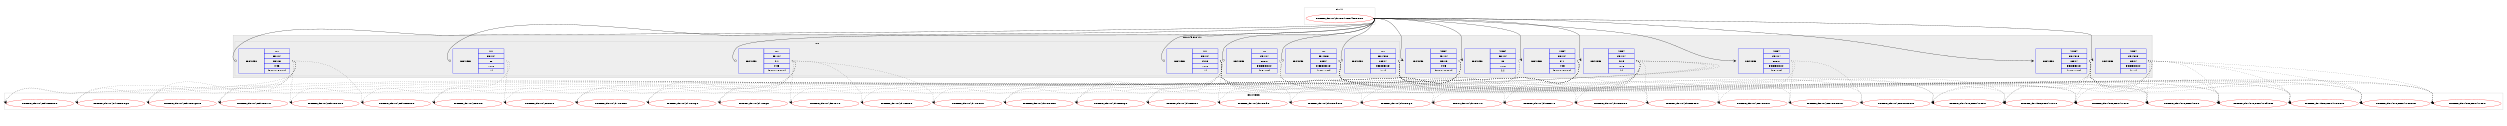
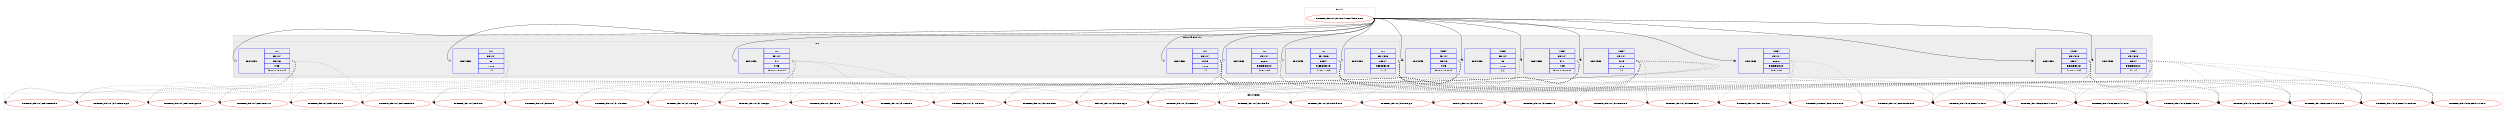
  digraph {
    compound=true
    concentrate=true
    fontname=Helvetica
    fontsize=10
    newrank=true
    rankdir=TB
    ranksep=1.5
    node [color=red fontname=Helvetica fontsize=10]
    edge [arrowhead=vee headport=w style=dotted tailport=e weight=100]
    n1 [label="portage://dev-ml/dune-private-libs-3.10.0" width=4]
    n2 [color=blue label=<<TABLE BORDER="0" CELLBORDER="1" CELLSPACING="0" CELLPADDING="4" WIDTH="220"><TR><TD ROWSPAN="6" CELLPADDING="30">pack_dep</TD></TR><TR><TD WIDTH="110">install</TD></TR><TR><TD>dev-lang</TD></TR><TR><TD>ocaml</TD></TR><TR><TD>greaterequal</TD></TR><TR><TD>[4,,,4]</TD></TR></TABLE>> shape=none]
    n3 [color=blue label=<<TABLE BORDER="0" CELLBORDER="1" CELLSPACING="0" CELLPADDING="4" WIDTH="220"><TR><TD ROWSPAN="6" CELLPADDING="30">pack_dep</TD></TR><TR><TD WIDTH="110">install</TD></TR><TR><TD>dev-lang</TD></TR><TR><TD>ocaml</TD></TR><TR><TD>greaterequal</TD></TR><TR><TD>[4.08,,,4.08]</TD></TR></TABLE>> shape=none]
    n4 [color=blue label=<<TABLE BORDER="0" CELLBORDER="1" CELLSPACING="0" CELLPADDING="4" WIDTH="220"><TR><TD ROWSPAN="6" CELLPADDING="30">pack_dep</TD></TR><TR><TD WIDTH="110">install</TD></TR><TR><TD>dev-ml</TD></TR><TR><TD>csexp</TD></TR><TR><TD>greaterequal</TD></TR><TR><TD>[1.5,,,1.5]</TD></TR></TABLE>> shape=none]
    n5 [color=blue label=<<TABLE BORDER="0" CELLBORDER="1" CELLSPACING="0" CELLPADDING="4" WIDTH="220"><TR><TD ROWSPAN="6" CELLPADDING="30">pack_dep</TD></TR><TR><TD WIDTH="110">install</TD></TR><TR><TD>dev-ml</TD></TR><TR><TD>dune</TD></TR><TR><TD>none</TD></TR><TR><TD>[,,]</TD></TR></TABLE>> shape=none]
    n6 [color=blue label=<<TABLE BORDER="0" CELLBORDER="1" CELLSPACING="0" CELLPADDING="4" WIDTH="220"><TR><TD ROWSPAN="6" CELLPADDING="30">pack_dep</TD></TR><TR><TD WIDTH="110">install</TD></TR><TR><TD>dev-ml</TD></TR><TR><TD>dyn</TD></TR><TR><TD>tilde</TD></TR><TR><TD>[3.10.0,,,3.10.0]</TD></TR></TABLE>> shape=none]
    n7 [color=blue label=<<TABLE BORDER="0" CELLBORDER="1" CELLSPACING="0" CELLPADDING="4" WIDTH="220"><TR><TD ROWSPAN="6" CELLPADDING="30">pack_dep</TD></TR><TR><TD WIDTH="110">install</TD></TR><TR><TD>dev-ml</TD></TR><TR><TD>pp</TD></TR><TR><TD>none</TD></TR><TR><TD>[,,]</TD></TR></TABLE>> shape=none]
    n8 [color=blue label=<<TABLE BORDER="0" CELLBORDER="1" CELLSPACING="0" CELLPADDING="4" WIDTH="220"><TR><TD ROWSPAN="6" CELLPADDING="30">pack_dep</TD></TR><TR><TD WIDTH="110">install</TD></TR><TR><TD>dev-ml</TD></TR><TR><TD>stdune</TD></TR><TR><TD>tilde</TD></TR><TR><TD>[3.10.0,,,3.10.0]</TD></TR></TABLE>> shape=none]
    n9 [color=blue label=<<TABLE BORDER="0" CELLBORDER="1" CELLSPACING="0" CELLPADDING="4" WIDTH="220"><TR><TD ROWSPAN="6" CELLPADDING="30">pack_dep</TD></TR><TR><TD WIDTH="110">run</TD></TR><TR><TD>dev-lang</TD></TR><TR><TD>ocaml</TD></TR><TR><TD>greaterequal</TD></TR><TR><TD>[4,,,4]</TD></TR></TABLE>> shape=none]
    n10 [color=blue label=<<TABLE BORDER="0" CELLBORDER="1" CELLSPACING="0" CELLPADDING="4" WIDTH="220"><TR><TD ROWSPAN="6" CELLPADDING="30">pack_dep</TD></TR><TR><TD WIDTH="110">run</TD></TR><TR><TD>dev-lang</TD></TR><TR><TD>ocaml</TD></TR><TR><TD>greaterequal</TD></TR><TR><TD>[4.08,,,4.08]</TD></TR></TABLE>> shape=none]
    n11 [color=blue label=<<TABLE BORDER="0" CELLBORDER="1" CELLSPACING="0" CELLPADDING="4" WIDTH="220"><TR><TD ROWSPAN="6" CELLPADDING="30">pack_dep</TD></TR><TR><TD WIDTH="110">run</TD></TR><TR><TD>dev-ml</TD></TR><TR><TD>csexp</TD></TR><TR><TD>greaterequal</TD></TR><TR><TD>[1.5,,,1.5]</TD></TR></TABLE>> shape=none]
    n12 [color=blue label=<<TABLE BORDER="0" CELLBORDER="1" CELLSPACING="0" CELLPADDING="4" WIDTH="220"><TR><TD ROWSPAN="6" CELLPADDING="30">pack_dep</TD></TR><TR><TD WIDTH="110">run</TD></TR><TR><TD>dev-ml</TD></TR><TR><TD>dune</TD></TR><TR><TD>none</TD></TR><TR><TD>[,,]</TD></TR></TABLE>> shape=none]
    n13 [color=blue label=<<TABLE BORDER="0" CELLBORDER="1" CELLSPACING="0" CELLPADDING="4" WIDTH="220"><TR><TD ROWSPAN="6" CELLPADDING="30">pack_dep</TD></TR><TR><TD WIDTH="110">run</TD></TR><TR><TD>dev-ml</TD></TR><TR><TD>dyn</TD></TR><TR><TD>tilde</TD></TR><TR><TD>[3.10.0,,,3.10.0]</TD></TR></TABLE>> shape=none]
    n14 [color=blue label=<<TABLE BORDER="0" CELLBORDER="1" CELLSPACING="0" CELLPADDING="4" WIDTH="220"><TR><TD ROWSPAN="6" CELLPADDING="30">pack_dep</TD></TR><TR><TD WIDTH="110">run</TD></TR><TR><TD>dev-ml</TD></TR><TR><TD>pp</TD></TR><TR><TD>none</TD></TR><TR><TD>[,,]</TD></TR></TABLE>> shape=none]
    n15 [color=blue label=<<TABLE BORDER="0" CELLBORDER="1" CELLSPACING="0" CELLPADDING="4" WIDTH="220"><TR><TD ROWSPAN="6" CELLPADDING="30">pack_dep</TD></TR><TR><TD WIDTH="110">run</TD></TR><TR><TD>dev-ml</TD></TR><TR><TD>stdune</TD></TR><TR><TD>tilde</TD></TR><TR><TD>[3.10.0,,,3.10.0]</TD></TR></TABLE>> shape=none]
    n16 [label="portage://dev-lang/ocaml-5.2.0" width=4]
    n17 [label="portage://dev-lang/ocaml-4.14.2" width=4]
    n18 [label="portage://dev-lang/ocaml-4.14.1" width=4]
    n19 [label="portage://dev-lang/ocaml-4.13.1" width=4]
    n20 [label="portage://dev-lang/ocaml-4.12.1" width=4]
    n21 [label="portage://dev-lang/ocaml-4.11.2-r2" width=4]
    n22 [label="portage://dev-lang/ocaml-4.10.2-r3" width=4]
    n23 [label="portage://dev-lang/ocaml-4.09.0-r3" width=4]
-   n24 [label="portage://dev-ml/csexp-1.5.2-r1" width=4]
+   n24 [label="portage://none-ml/csexp-1.5.2-r1" width=4]
    n25 [label="portage://dev-ml/csexp-1.5.1" width=4]
    n26 [label="portage://dev-ml/csexp-1.3.2-r1" width=4]
-   n27 [label="portage://dev-ml/dune-3.16.0" width=4]
+   n27 [label="stdune://dev-ml/dune-3.16.0" width=4]
    n28 [label="portage://dev-ml/dune-3.13.1" width=4]
    n29 [label="portage://dev-ml/dune-3.11.1" width=4]
    n30 [label="portage://dev-ml/dune-3.10.0" width=4]
    n31 [label="portage://dev-ml/dune-3.7.1" width=4]
    n32 [label="csexp://dev-ml/dune-3.7.0" width=4]
    n33 [label="portage://dev-ml/dune-3.6.2" width=4]
    n34 [label="portage://dev-ml/dune-2.9.3-r3" width=4]
    n35 [label="portage://dev-ml/dune-2.9.1" width=4]
    n36 [label="portage://dev-ml/dune-2.8.4" width=4]
    n37 [label="portage://dev-ml/dyn-3.16.0" width=4]
    n38 [label="portage://dev-ml/dyn-3.13.1" width=4]
    n39 [label="portage://dev-ml/dyn-3.11.1" width=4]
    n40 [label="portage://dev-ml/dyn-3.10.0" width=4]
    n41 [label="portage://dev-ml/dev-3.7.1" width=4]
    n42 [label="portage://dev-ml/dyn-3.6.2" width=4]
    n43 [label="portage://dev-ml/pp-1.2.0" width=4]
    n44 [label="portage://dev-ml/pp-1.1.2" width=4]
    n45 [label="portage://dev-ml/private-3.16.0" width=4]
    n46 [label="portage://dev-ml/stdune-3.13.1" width=4]
    n47 [label="portage://dev-ml/stdune-3.11.1" width=4]
    n48 [label="portage://dev-ml/stdune-3.10.0" width=4]
    n49 [label="portage://dev-ml/stdune-3.7.1" width=4]
    n50 [label="portage://dev-ml/stdune-3.6.2-r1" width=4]
    subgraph cluster_1 {
      color=gray
      label=<<i>ebuild</i>>
      rank=same
      n1
    }
    subgraph cluster_2 {
      color=gray
      label=<<i>dependencies</i>>
      subgraph cluster_3 {
        color=gray
        fillcolor="#eeeeee"
        label=<<i>compile</i>>
        style=filled
        subgraph sub_4 {
          color=gray
          fillcolor="#eeeeee"
          label=<<i>compile</i>>
          style=filled
          n2
        }
        subgraph sub_5 {
          color=gray
          fillcolor="#eeeeee"
          label=<<i>compile</i>>
          style=filled
          n3
        }
        subgraph sub_6 {
          color=gray
          fillcolor="#eeeeee"
          label=<<i>compile</i>>
          style=filled
          n4
        }
        subgraph sub_7 {
          color=gray
          fillcolor="#eeeeee"
          label=<<i>compile</i>>
          style=filled
          n5
        }
        subgraph sub_8 {
          color=gray
          fillcolor="#eeeeee"
          label=<<i>compile</i>>
          style=filled
          n6
        }
        subgraph sub_9 {
          color=gray
          fillcolor="#eeeeee"
          label=<<i>compile</i>>
          style=filled
          n7
        }
        subgraph sub_10 {
          color=gray
          fillcolor="#eeeeee"
          label=<<i>compile</i>>
          style=filled
          n8
        }
      }
      subgraph cluster_11 {
        color=gray
        fillcolor="#eeeeee"
        label=<<i>compile and run</i>>
        style=filled
      }
      subgraph cluster_12 {
        color=gray
        fillcolor="#eeeeee"
        label=<<i>run</i>>
        style=filled
        subgraph sub_13 {
          color=gray
          fillcolor="#eeeeee"
          label=<<i>run</i>>
          style=filled
          n9
        }
        subgraph sub_14 {
          color=gray
          fillcolor="#eeeeee"
          label=<<i>run</i>>
          style=filled
          n10
        }
        subgraph sub_15 {
          color=gray
          fillcolor="#eeeeee"
          label=<<i>run</i>>
          style=filled
          n11
        }
        subgraph sub_16 {
          color=gray
          fillcolor="#eeeeee"
          label=<<i>run</i>>
          style=filled
          n12
        }
        subgraph sub_17 {
          color=gray
          fillcolor="#eeeeee"
          label=<<i>run</i>>
          style=filled
          n13
        }
        subgraph sub_18 {
          color=gray
          fillcolor="#eeeeee"
          label=<<i>run</i>>
          style=filled
          n14
        }
        subgraph sub_19 {
          color=gray
          fillcolor="#eeeeee"
          label=<<i>run</i>>
          style=filled
          n15
        }
      }
    }
    subgraph cluster_20 {
      color=gray
      label=<<i>candidates</i>>
      rank=same
      subgraph sub_21 {
        color=black
        label=<<i>candidates</i>>
        nodesep=1
        rank=same
        n16
        n17
        n18
        n19
        n20
        n21
        n22
        n23
      }
      subgraph sub_22 {
        color=black
        label=<<i>candidates</i>>
        nodesep=1
        rank=same
        n16
        n17
        n18
        n19
        n20
        n21
        n22
        n23
      }
      subgraph sub_23 {
        color=black
        label=<<i>candidates</i>>
        nodesep=1
        rank=same
        n24
        n25
        n26
      }
      subgraph sub_24 {
        color=black
        label=<<i>candidates</i>>
        nodesep=1
        rank=same
        n27
        n28
        n29
        n30
        n31
        n32
        n33
        n34
        n35
        n36
      }
      subgraph sub_25 {
        color=black
        label=<<i>candidates</i>>
        nodesep=1
        rank=same
        n37
        n38
        n39
        n40
        n41
        n42
      }
      subgraph sub_26 {
        color=black
        label=<<i>candidates</i>>
        nodesep=1
        rank=same
        n43
        n44
      }
      subgraph sub_27 {
        color=black
        label=<<i>candidates</i>>
        nodesep=1
        rank=same
        n45
        n46
        n47
        n48
        n49
        n50
      }
      subgraph sub_28 {
        color=black
        label=<<i>candidates</i>>
        nodesep=1
        rank=same
        n16
        n17
        n18
        n19
        n20
        n21
        n22
        n23
      }
      subgraph sub_29 {
        color=black
        label=<<i>candidates</i>>
        nodesep=1
        rank=same
        n16
        n17
        n18
        n19
        n20
        n21
        n22
        n23
      }
      subgraph sub_30 {
        color=black
        label=<<i>candidates</i>>
        nodesep=1
        rank=same
        n24
        n25
        n26
      }
      subgraph sub_31 {
        color=black
        label=<<i>candidates</i>>
        nodesep=1
        rank=same
        n27
        n28
        n29
        n30
        n31
        n32
        n33
        n34
        n35
        n36
      }
      subgraph sub_32 {
        color=black
        label=<<i>candidates</i>>
        nodesep=1
        rank=same
        n37
        n38
        n39
        n40
        n41
        n42
      }
      subgraph sub_33 {
        color=black
        label=<<i>candidates</i>>
        nodesep=1
        rank=same
        n43
        n44
      }
      subgraph sub_34 {
        color=black
        label=<<i>candidates</i>>
        nodesep=1
        rank=same
        n45
        n46
        n47
        n48
        n49
        n50
      }
    }
    n1 -> n2 [style=solid weight=20]
    n1 -> n3 [style=solid weight=20]
    n1 -> n4 [style=solid weight=20]
    n1 -> n5 [style=solid weight=20]
    n1 -> n6 [style=solid weight=20]
    n1 -> n7 [style=solid weight=20]
    n1 -> n8 [style=solid weight=20]
    n1 -> n9 [arrowhead=odot style=solid weight=20]
    n1 -> n10 [arrowhead=odot style=solid weight=20]
    n1 -> n11 [arrowhead=odot style=solid weight=20]
    n1 -> n12 [arrowhead=odot style=solid weight=20]
    n1 -> n13 [arrowhead=odot style=solid weight=20]
    n1 -> n14 [arrowhead=odot style=solid weight=20]
    n1 -> n15 [arrowhead=odot style=solid weight=20]
    n2 -> n16
    n2 -> n17
    n2 -> n18
    n2 -> n19
    n2 -> n20
    n2 -> n21
    n2 -> n22
    n2 -> n23
    n3 -> n16
    n3 -> n17
    n3 -> n18
    n3 -> n19
    n3 -> n20
    n3 -> n21
    n3 -> n22
    n3 -> n23
    n4 -> n24
    n4 -> n25
    n4 -> n26
    n5 -> n27
    n5 -> n28
    n5 -> n29
    n5 -> n30
    n5 -> n31
    n5 -> n32
    n5 -> n33
    n5 -> n34
    n5 -> n35
    n5 -> n36
    n6 -> n37
    n6 -> n38
    n6 -> n39
    n6 -> n40
    n6 -> n41
    n6 -> n42
    n7 -> n43
    n7 -> n44
    n8 -> n45
    n8 -> n46
    n8 -> n47
    n8 -> n48
    n8 -> n49
    n8 -> n50
    n9 -> n16
    n9 -> n17
    n9 -> n18
    n9 -> n19
    n9 -> n20
    n9 -> n21
    n9 -> n22
    n9 -> n23
    n10 -> n16
    n10 -> n17
    n10 -> n18
    n10 -> n19
    n10 -> n20
    n10 -> n21
    n10 -> n22
    n10 -> n23
    n11 -> n24
    n11 -> n25
    n11 -> n26
    n12 -> n27
    n12 -> n28
    n12 -> n29
    n12 -> n30
    n12 -> n31
    n12 -> n32
    n12 -> n33
    n12 -> n34
    n12 -> n35
    n12 -> n36
    n13 -> n37
    n13 -> n38
    n13 -> n39
    n13 -> n40
    n13 -> n41
    n13 -> n42
    n14 -> n43
    n14 -> n44
    n15 -> n45
    n15 -> n46
    n15 -> n47
    n15 -> n48
    n15 -> n49
    n15 -> n50
  }
